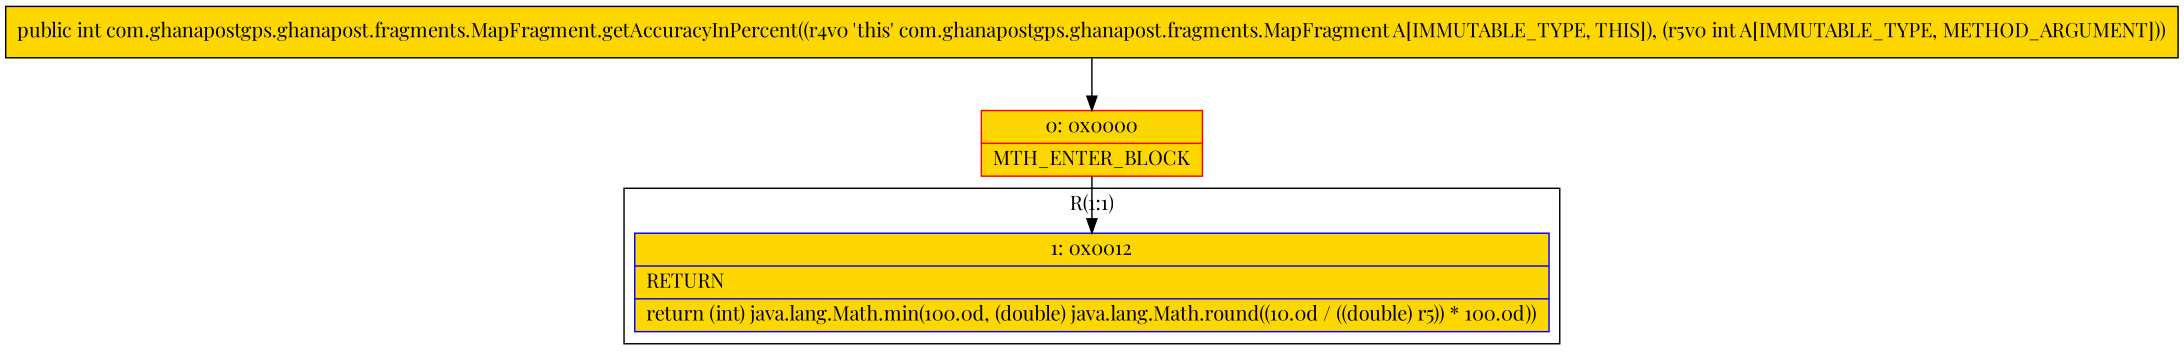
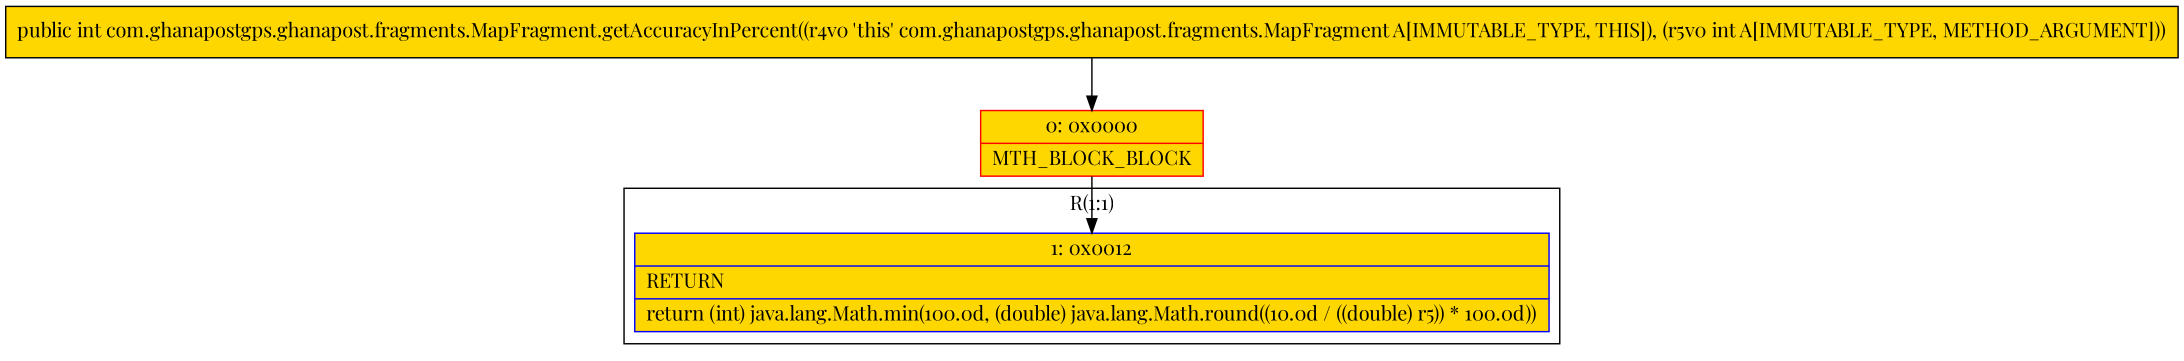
  digraph {
    fontname="Playfair Display"
    node [shape=record style=filled fillcolor=gold fontname="Playfair Display"]
    edge [fontname="Playfair Display"]
    n1 [color=blue label="{1\:\ 0x0012|RETURN\l|return (int) java.lang.Math.min(100.0d, (double) java.lang.Math.round((10.0d \/ ((double) r5)) * 100.0d))\l}"]
-   n2 [color=red label="{0\:\ 0x0000|MTH_ENTER_BLOCK\l}"]
+   n2 [color=red label="{0\:\ 0x0000|MTH_BLOCK_BLOCK\l}"]
    n3 [label="{public int com.ghanapostgps.ghanapost.fragments.MapFragment.getAccuracyInPercent((r4v0 'this' com.ghanapostgps.ghanapost.fragments.MapFragment A[IMMUTABLE_TYPE, THIS]), (r5v0 int A[IMMUTABLE_TYPE, METHOD_ARGUMENT])) }"]
    subgraph cluster_1 {
      label="R(1:1)"
      n1
    }
    n2 -> n1
    n3 -> n2
  }
